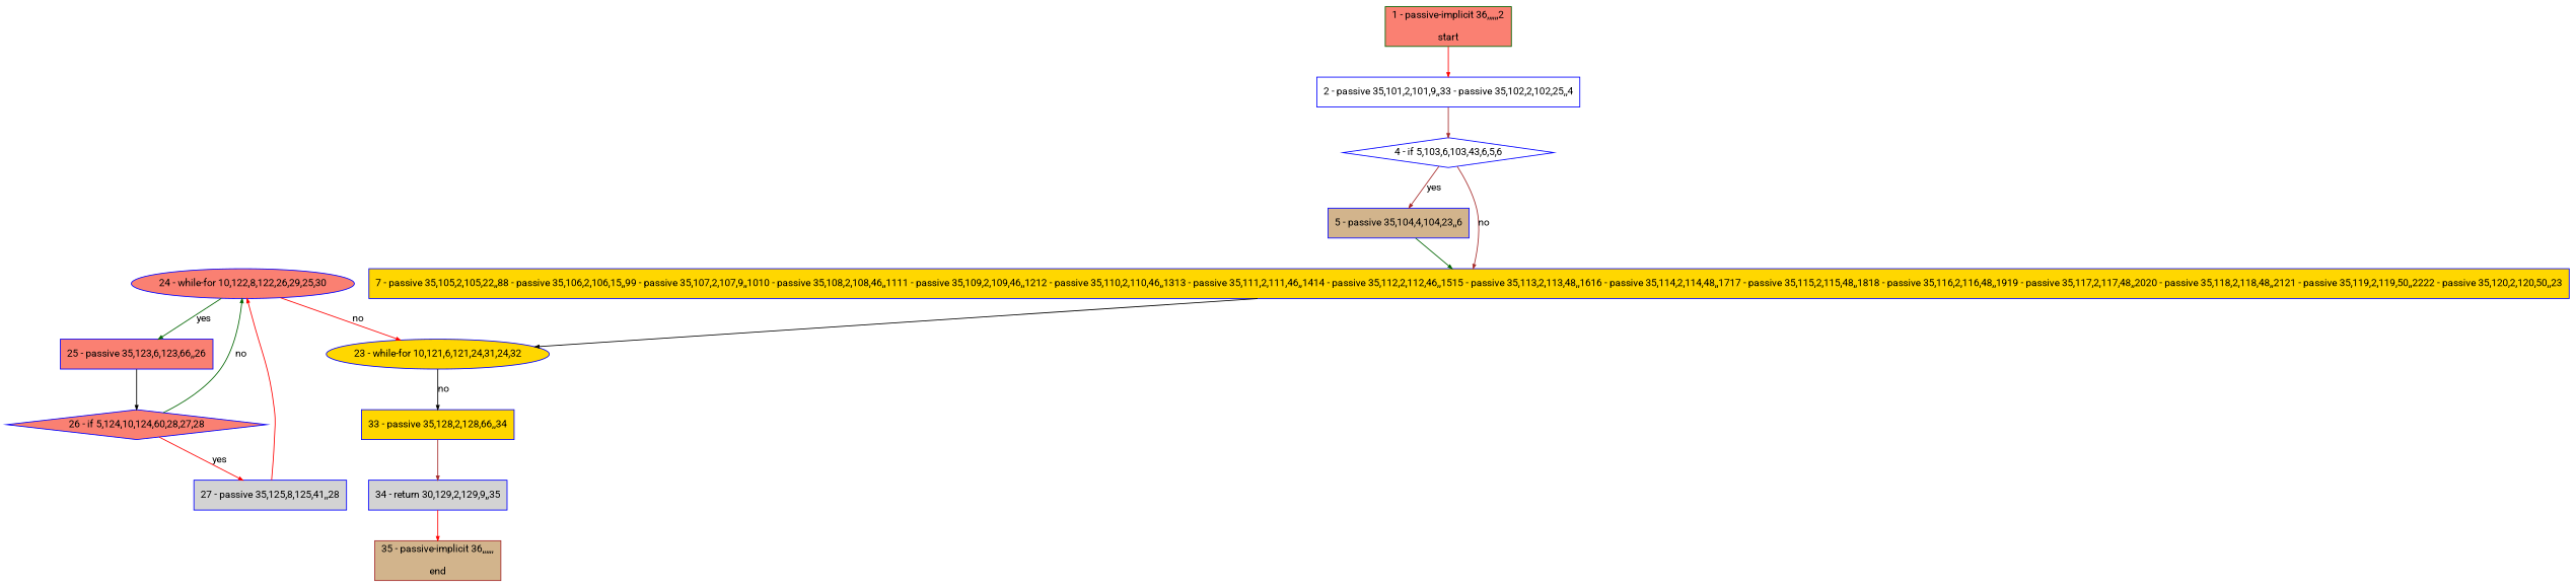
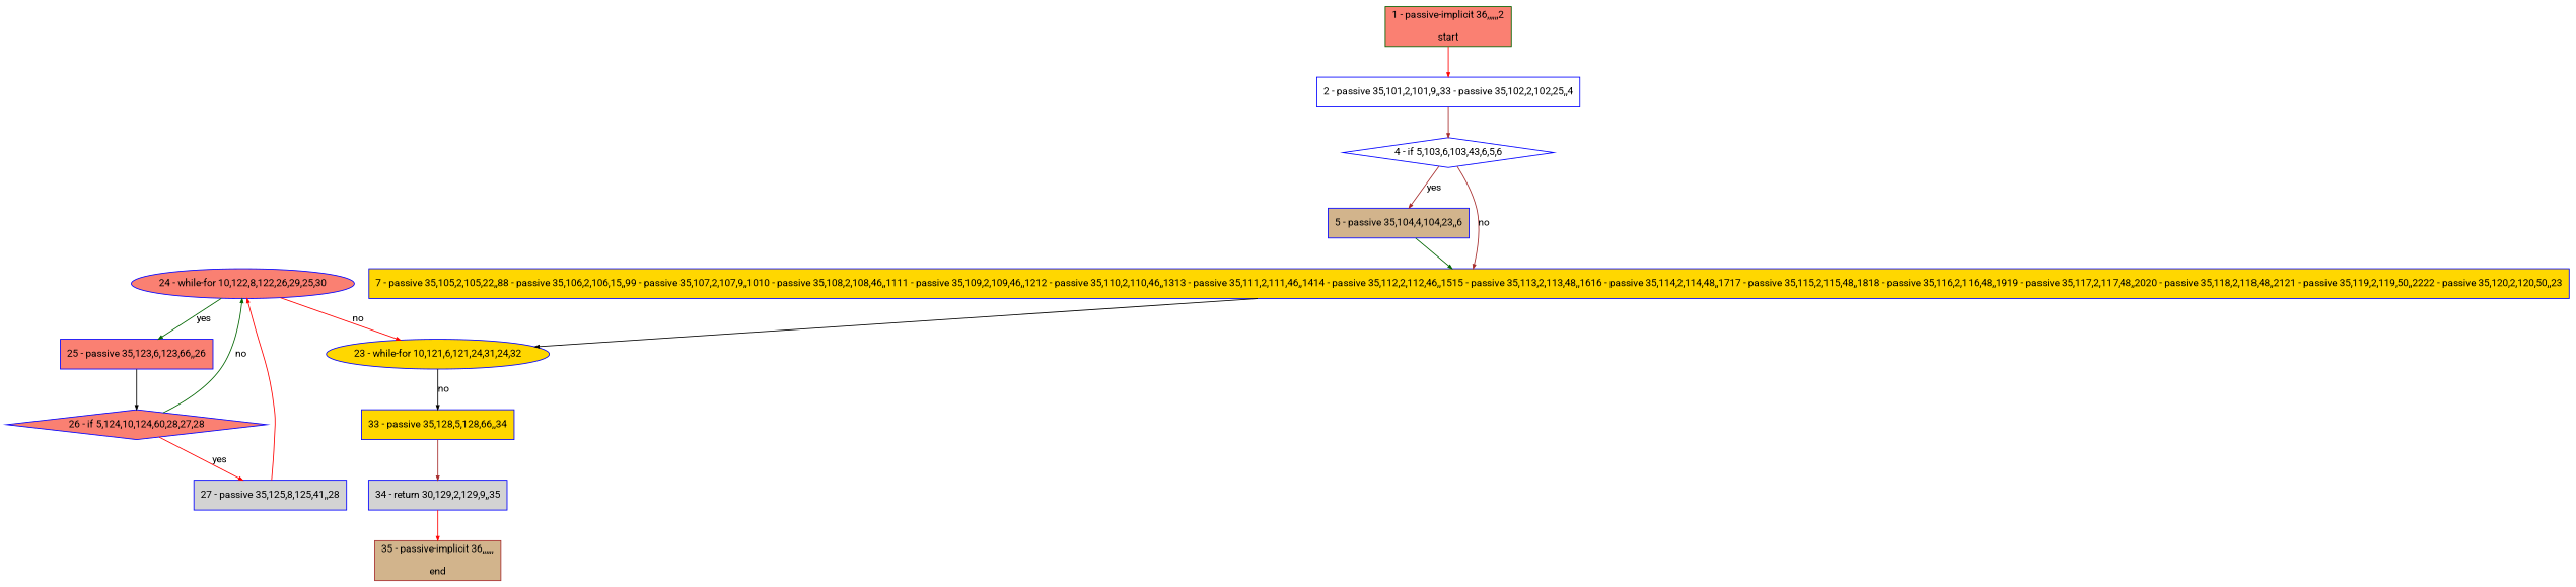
  digraph {
    bgcolor=white
    compound=true
    fillcolor="#FFFFCC"
    fontname=Roboto
    fontsize=12
    pack=true
    packmode=clust
    style="rounded,filled"
    node [color="#0000ff" compound=true fillcolor=salmon fixedsize=false fontname=Roboto fontsize=12 node_initialized=no shape=box style=filled]
    edge [arrowhead=normal arrowsize=0.5 arrowtail=none color=red compound=true dir=forward fontcolor=black fontname=Roboto fontsize=12]
    n1 [fillcolor=white label="2 - passive 35,101,2,101,9,,33 - passive 35,102,2,102,25,,4"]
    n2 [fillcolor=white label="4 - if 5,103,6,103,43,6,5,6" shape=diamond]
    n3 [fillcolor=tan label="5 - passive 35,104,4,104,23,,6"]
    n4 [fillcolor=gold label="7 - passive 35,105,2,105,22,,88 - passive 35,106,2,106,15,,99 - passive 35,107,2,107,9,,1010 - passive 35,108,2,108,46,,1111 - passive 35,109,2,109,46,,1212 - passive 35,110,2,110,46,,1313 - passive 35,111,2,111,46,,1414 - passive 35,112,2,112,46,,1515 - passive 35,113,2,113,48,,1616 - passive 35,114,2,114,48,,1717 - passive 35,115,2,115,48,,1818 - passive 35,116,2,116,48,,1919 - passive 35,117,2,117,48,,2020 - passive 35,118,2,118,48,,2121 - passive 35,119,2,119,50,,2222 - passive 35,120,2,120,50,,23"]
    n5 [color="#006400" label="1 - passive-implicit 36,,,,,,2\n\nstart"]
    n6 [fillcolor=gold label="23 - while-for 10,121,6,121,24,31,24,32" shape=oval]
-   n7 [fillcolor=gold label="33 - passive 35,128,2,128,66,,34"]
+   n7 [fillcolor=gold label="33 - passive 35,128,5,128,66,,34"]
    n8 [label="24 - while-for 10,122,8,122,26,29,25,30" shape=oval]
    n9 [label="25 - passive 35,123,6,123,66,,26"]
    n10 [fillcolor=lightgrey label="34 - return 30,129,2,129,9,,35"]
    n11 [label="26 - if 5,124,10,124,60,28,27,28" shape=diamond]
    n12 [color="#a52a2a" fillcolor=tan label="35 - passive-implicit 36,,,,,,\n\nend"]
    n13 [fillcolor=lightgrey label="27 - passive 35,125,8,125,41,,28"]
    n1 -> n2 [color=brown]
    n2 -> n3 [color=brown label=yes]
    n2 -> n4 [color=brown label=no]
    n3 -> n4 [color=darkgreen]
    n4 -> n6 [color=black]
    n5 -> n1
    n6 -> n7 [color=black label=no]
    n7 -> n10 [color=brown]
    n8 -> n6 [label=no]
    n8 -> n9 [color=darkgreen label=yes]
    n9 -> n11 [color=black]
    n10 -> n12
    n11 -> n8 [color=darkgreen label=no]
    n11 -> n13 [label=yes]
    n13 -> n8
  }
